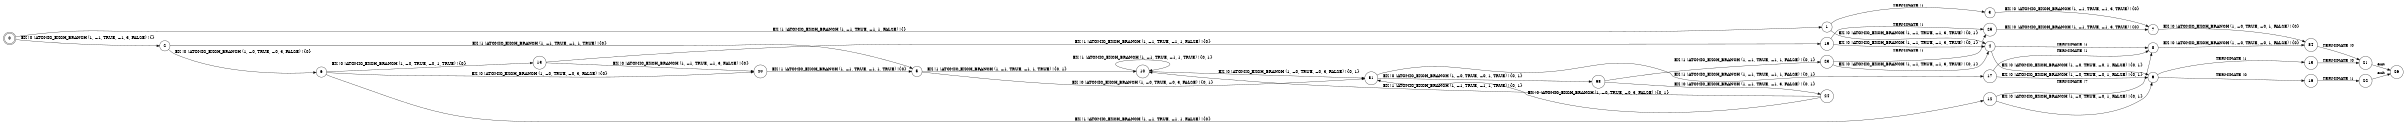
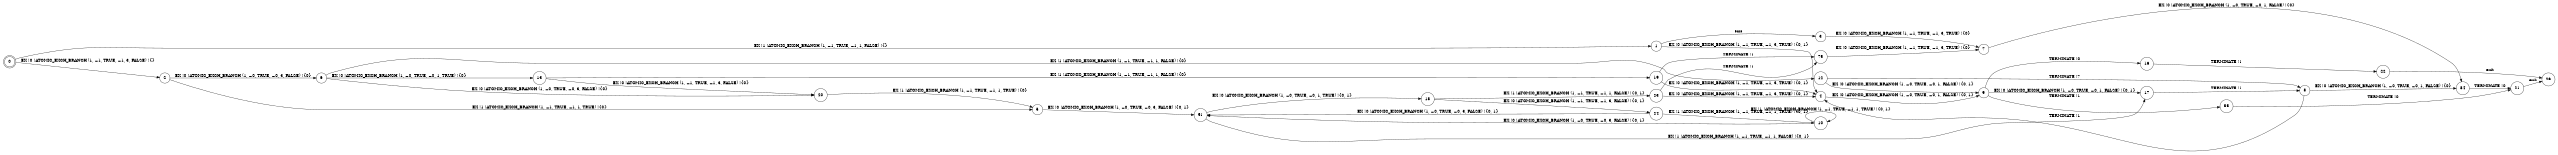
  digraph {
    rankdir=LR
    node [shape=circle]
    0 [peripheries=2]
    1
    2
    3
    4
    5
    6
    7
    8
    9
    10
    n12 [label=51]
    12
    13
    20
    n16 [label=84]
-   15
+   15 [label=55]
    16
    17
-   18 [label=68]
+   18
    19
    21
    22
    23
    24
-   25
+   25 [label=75]
    26
    0 -> 1 [label="EX !1 !ATOMIC_EXCH_BRANCH (1, +1, TRUE, +1, 1, FALSE) !{}"]
    0 -> 2 [label="EX !0 !ATOMIC_EXCH_BRANCH (1, +1, TRUE, +1, 3, FALSE) !{}"]
-   1 -> 3 [label="TERMINATE !1"]
+   1 -> 3 [label=exit]
    1 -> 4 [label="EX !0 !ATOMIC_EXCH_BRANCH (1, +1, TRUE, +1, 3, TRUE) !{0, 1}"]
    2 -> 5 [label="EX !1 !ATOMIC_EXCH_BRANCH (1, +1, TRUE, +1, 1, TRUE) !{0}"]
    2 -> 6 [label="EX !0 !ATOMIC_EXCH_BRANCH (1, +0, TRUE, +0, 3, FALSE) !{0}"]
    3 -> 7 [label="EX !0 !ATOMIC_EXCH_BRANCH (1, +1, TRUE, +1, 3, TRUE) !{0}"]
-   4 -> 8 [label="TERMINATE !1"]
+   8 -> 4 [label="TERMINATE !1"]
    4 -> 9 [label="EX !0 !ATOMIC_EXCH_BRANCH (1, +0, TRUE, +0, 1, FALSE) !{0, 1}"]
-   5 -> 10 [label="EX !1 !ATOMIC_EXCH_BRANCH (1, +1, TRUE, +1, 1, TRUE) !{0, 1}"]
    5 -> n12 [label="EX !0 !ATOMIC_EXCH_BRANCH (1, +0, TRUE, +0, 3, FALSE) !{0, 1}"]
    6 -> 12 [label="EX !1 !ATOMIC_EXCH_BRANCH (1, +1, TRUE, +1, 1, FALSE) !{0}"]
    6 -> 13 [label="EX !0 !ATOMIC_EXCH_BRANCH (1, +0, TRUE, +0, 1, TRUE) !{0}"]
    6 -> 20 [label="EX !0 !ATOMIC_EXCH_BRANCH (1, +0, TRUE, +0, 3, FALSE) !{0}"]
    7 -> n16 [label="EX !0 !ATOMIC_EXCH_BRANCH (1, +0, TRUE, +0, 1, FALSE) !{0}"]
    8 -> n16 [label="EX !0 !ATOMIC_EXCH_BRANCH (1, +0, TRUE, +0, 1, FALSE) !{0}"]
    9 -> 15 [label="TERMINATE !1"]
    9 -> 16 [label="TERMINATE !0"]
    10 -> 10 [label="EX !1 !ATOMIC_EXCH_BRANCH (1, +1, TRUE, +1, 1, TRUE) !{0, 1}"]
    10 -> n12 [label="EX !0 !ATOMIC_EXCH_BRANCH (1, +0, TRUE, +0, 3, FALSE) !{0, 1}"]
    n12 -> 17 [label="EX !1 !ATOMIC_EXCH_BRANCH (1, +1, TRUE, +1, 1, FALSE) !{0, 1}"]
    n12 -> 18 [label="EX !0 !ATOMIC_EXCH_BRANCH (1, +0, TRUE, +0, 1, TRUE) !{0, 1}"]
    12 -> 8 [label="TERMINATE !7"]
    12 -> 9 [label="EX !0 !ATOMIC_EXCH_BRANCH (1, +0, TRUE, +0, 1, FALSE) !{0, 1}"]
    13 -> 20 [label="EX !0 !ATOMIC_EXCH_BRANCH (1, +1, TRUE, +1, 3, FALSE) !{0}"]
    13 -> 19 [label="EX !1 !ATOMIC_EXCH_BRANCH (1, +1, TRUE, +1, 1, FALSE) !{0}"]
    20 -> 5 [label="EX !1 !ATOMIC_EXCH_BRANCH (1, +1, TRUE, +1, 1, TRUE) !{0}"]
    n16 -> 21 [label="TERMINATE !0"]
    15 -> 21 [label="TERMINATE !0"]
    16 -> 22 [label="TERMINATE !1"]
    17 -> 8 [label="TERMINATE !1"]
-   17 -> 9 [label="EX !0 !ATOMIC_EXCH_BRANCH (1, +0, TRUE, +0, 1, FALSE) !{0, 1}"]
+   9 -> 17 [label="EX !0 !ATOMIC_EXCH_BRANCH (1, +0, TRUE, +0, 1, FALSE) !{0, 1}"]
    18 -> 23 [label="EX !1 !ATOMIC_EXCH_BRANCH (1, +1, TRUE, +1, 1, FALSE) !{0, 1}"]
    18 -> 24 [label="EX !0 !ATOMIC_EXCH_BRANCH (1, +1, TRUE, +1, 3, FALSE) !{0, 1}"]
    19 -> 4 [label="EX !0 !ATOMIC_EXCH_BRANCH (1, +1, TRUE, +1, 3, TRUE) !{0, 1}"]
    19 -> 25 [label="TERMINATE !1"]
    21 -> 26 [label=exit]
    22 -> 26 [label=exit]
    23 -> 4 [label="EX !0 !ATOMIC_EXCH_BRANCH (1, +1, TRUE, +1, 3, TRUE) !{0, 1}"]
    23 -> 25 [label="TERMINATE !1"]
    24 -> 10 [label="EX !1 !ATOMIC_EXCH_BRANCH (1, +1, TRUE, +1, 1, TRUE) !{0, 1}"]
    24 -> n12 [label="EX !0 !ATOMIC_EXCH_BRANCH (1, +0, TRUE, +0, 3, FALSE) !{0, 1}"]
    25 -> 7 [label="EX !0 !ATOMIC_EXCH_BRANCH (1, +1, TRUE, +1, 3, TRUE) !{0}"]
  }
